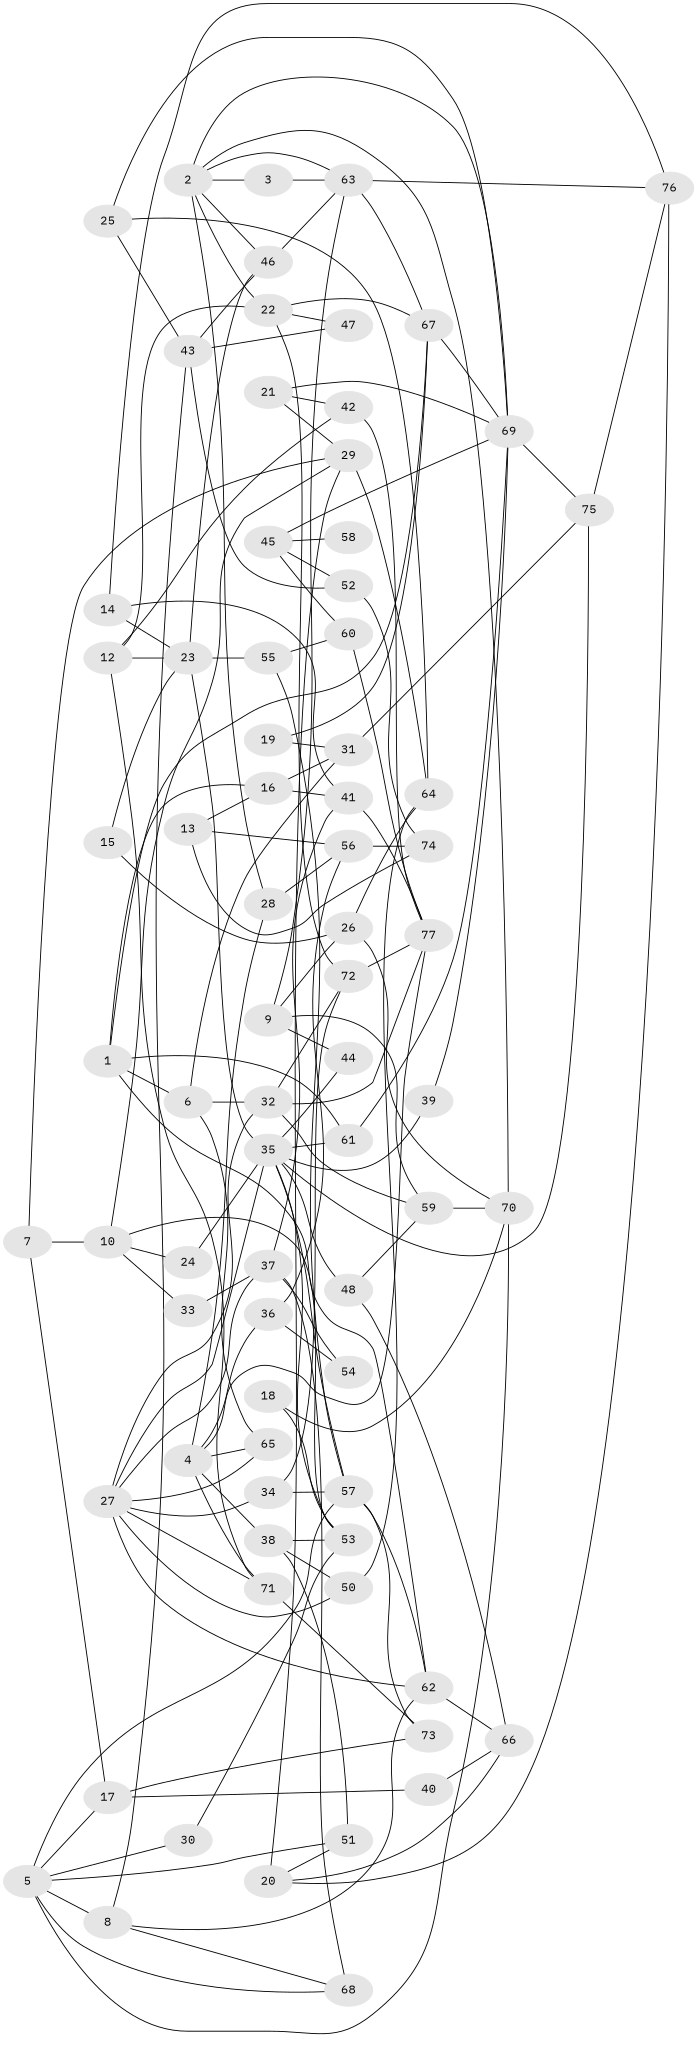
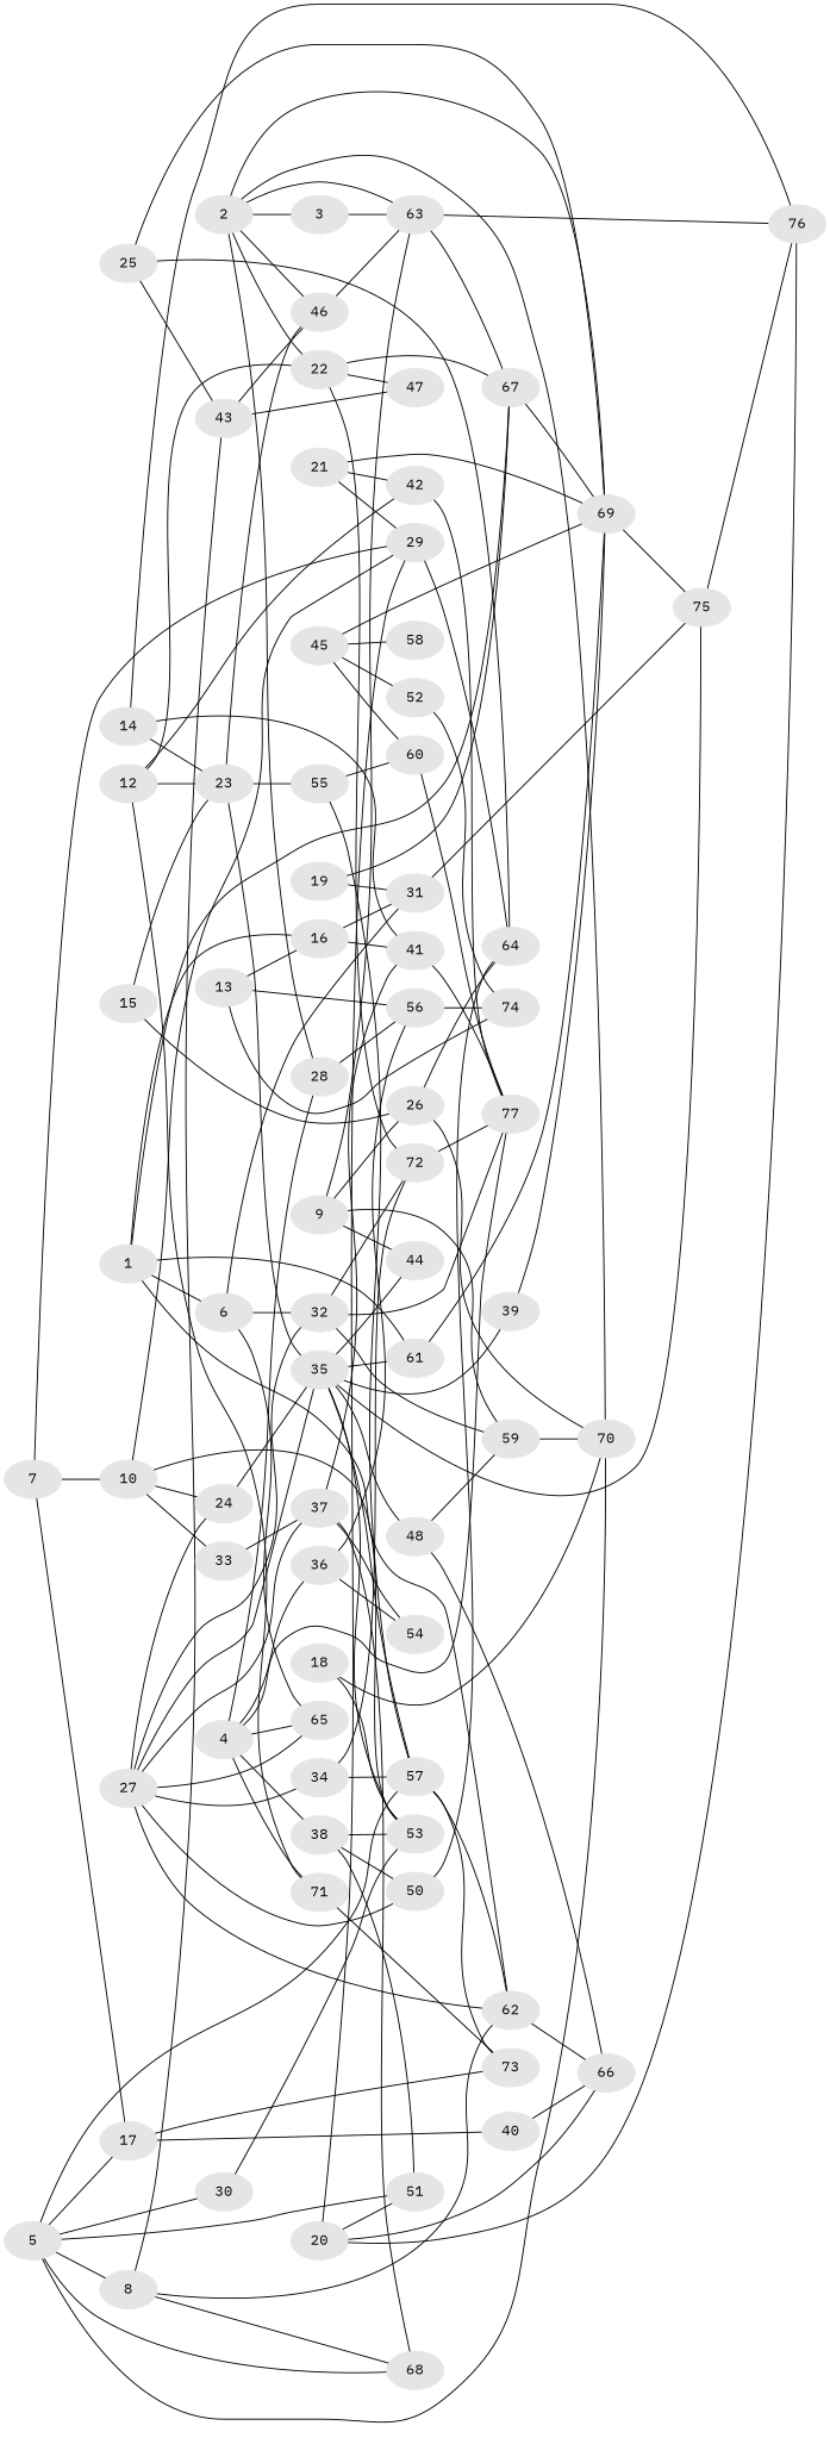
  graph {
    fontname="IBM Plex Mono"
    rankdir=LR
    node [color=gray90 fontname="IBM Plex Mono" style=filled]
    edge [fontname="IBM Plex Mono"]
    1
    6
    16
    61
    62
    67
    65
    31
    32
    41
    69
    66
    2
    3
    22
    28
    46
    63
    70
    47
    72
    56
    76
    75
    4
    36
    38
    71
    77
    54
    51
    53
    50
    73
    5
    8
    17
    30
    57
    68
    43
    40
    59
    7
    10
    29
    24
    33
    64
    52
    9
    26
    44
    35
    37
    39
    48
    12
    23
    42
    55
    13
    74
    14
    15
    18
    19
    20
    21
    60
    25
    27
    34
    45
    58
    1 -- 6
    1 -- 16
    1 -- 61
    1 -- 62
    1 -- 67
    6 -- 65
    6 -- 31
    6 -- 32
    16 -- 31
    16 -- 41
    61 -- 69
    62 -- 66
    67 -- 69
    31 -- 75
    32 -- 72
    32 -- 77
    32 -- 59
    41 -- 77
    69 -- 75
    2 -- 69
    2 -- 3
    2 -- 22
    2 -- 28
    2 -- 46
    2 -- 63
    2 -- 70
    3 -- 63
    22 -- 67
    22 -- 47
    22 -- 72
    28 -- 56
    46 -- 63
    63 -- 67
    63 -- 76
    72 -- 77
    56 -- 74
    75 -- 76
    4 -- 65
    4 -- 28
    4 -- 36
    4 -- 38
    4 -- 71
    4 -- 77
    36 -- 56
    36 -- 54
    38 -- 51
    38 -- 53
    38 -- 50
    71 -- 73
    50 -- 64
    5 -- 70
    5 -- 51
    5 -- 8
    5 -- 17
    5 -- 30
    5 -- 57
    5 -- 68
    8 -- 62
    8 -- 68
    8 -- 43
    17 -- 73
    17 -- 40
    30 -- 53
    57 -- 62
    57 -- 73
    43 -- 46
    43 -- 47
-   43 -- 52
    40 -- 66
    59 -- 70
    7 -- 17
    7 -- 10
    7 -- 29
    10 -- 53
    10 -- 29
    10 -- 24
    10 -- 33
    29 -- 64
    24 -- 35
    33 -- 37
    52 -- 74
    9 -- 63
    9 -- 59
    9 -- 26
    9 -- 44
    26 -- 70
    26 -- 64
    35 -- 61
    35 -- 75
    35 -- 53
    35 -- 57
    35 -- 44
    35 -- 39
    35 -- 48
    37 -- 41
    37 -- 54
    37 -- 68
    39 -- 69
    48 -- 66
    48 -- 59
    12 -- 22
    12 -- 71
    12 -- 23
    12 -- 42
    23 -- 46
    23 -- 35
    23 -- 55
    42 -- 77
    55 -- 57
    55 -- 60
    13 -- 16
    13 -- 56
    13 -- 74
    14 -- 41
    14 -- 76
    14 -- 23
    15 -- 26
    15 -- 23
    18 -- 70
    18 -- 53
    19 -- 67
    19 -- 31
    20 -- 66
    20 -- 76
    20 -- 51
    20 -- 29
    21 -- 69
    21 -- 29
    21 -- 42
    60 -- 77
    25 -- 69
    25 -- 43
    25 -- 64
    27 -- 62
    27 -- 65
    27 -- 32
-   27 -- 71
+   27 -- 24
    27 -- 50
    27 -- 35
    27 -- 37
    27 -- 34
    34 -- 72
    34 -- 57
    45 -- 69
    45 -- 52
    45 -- 60
    45 -- 58
  }
